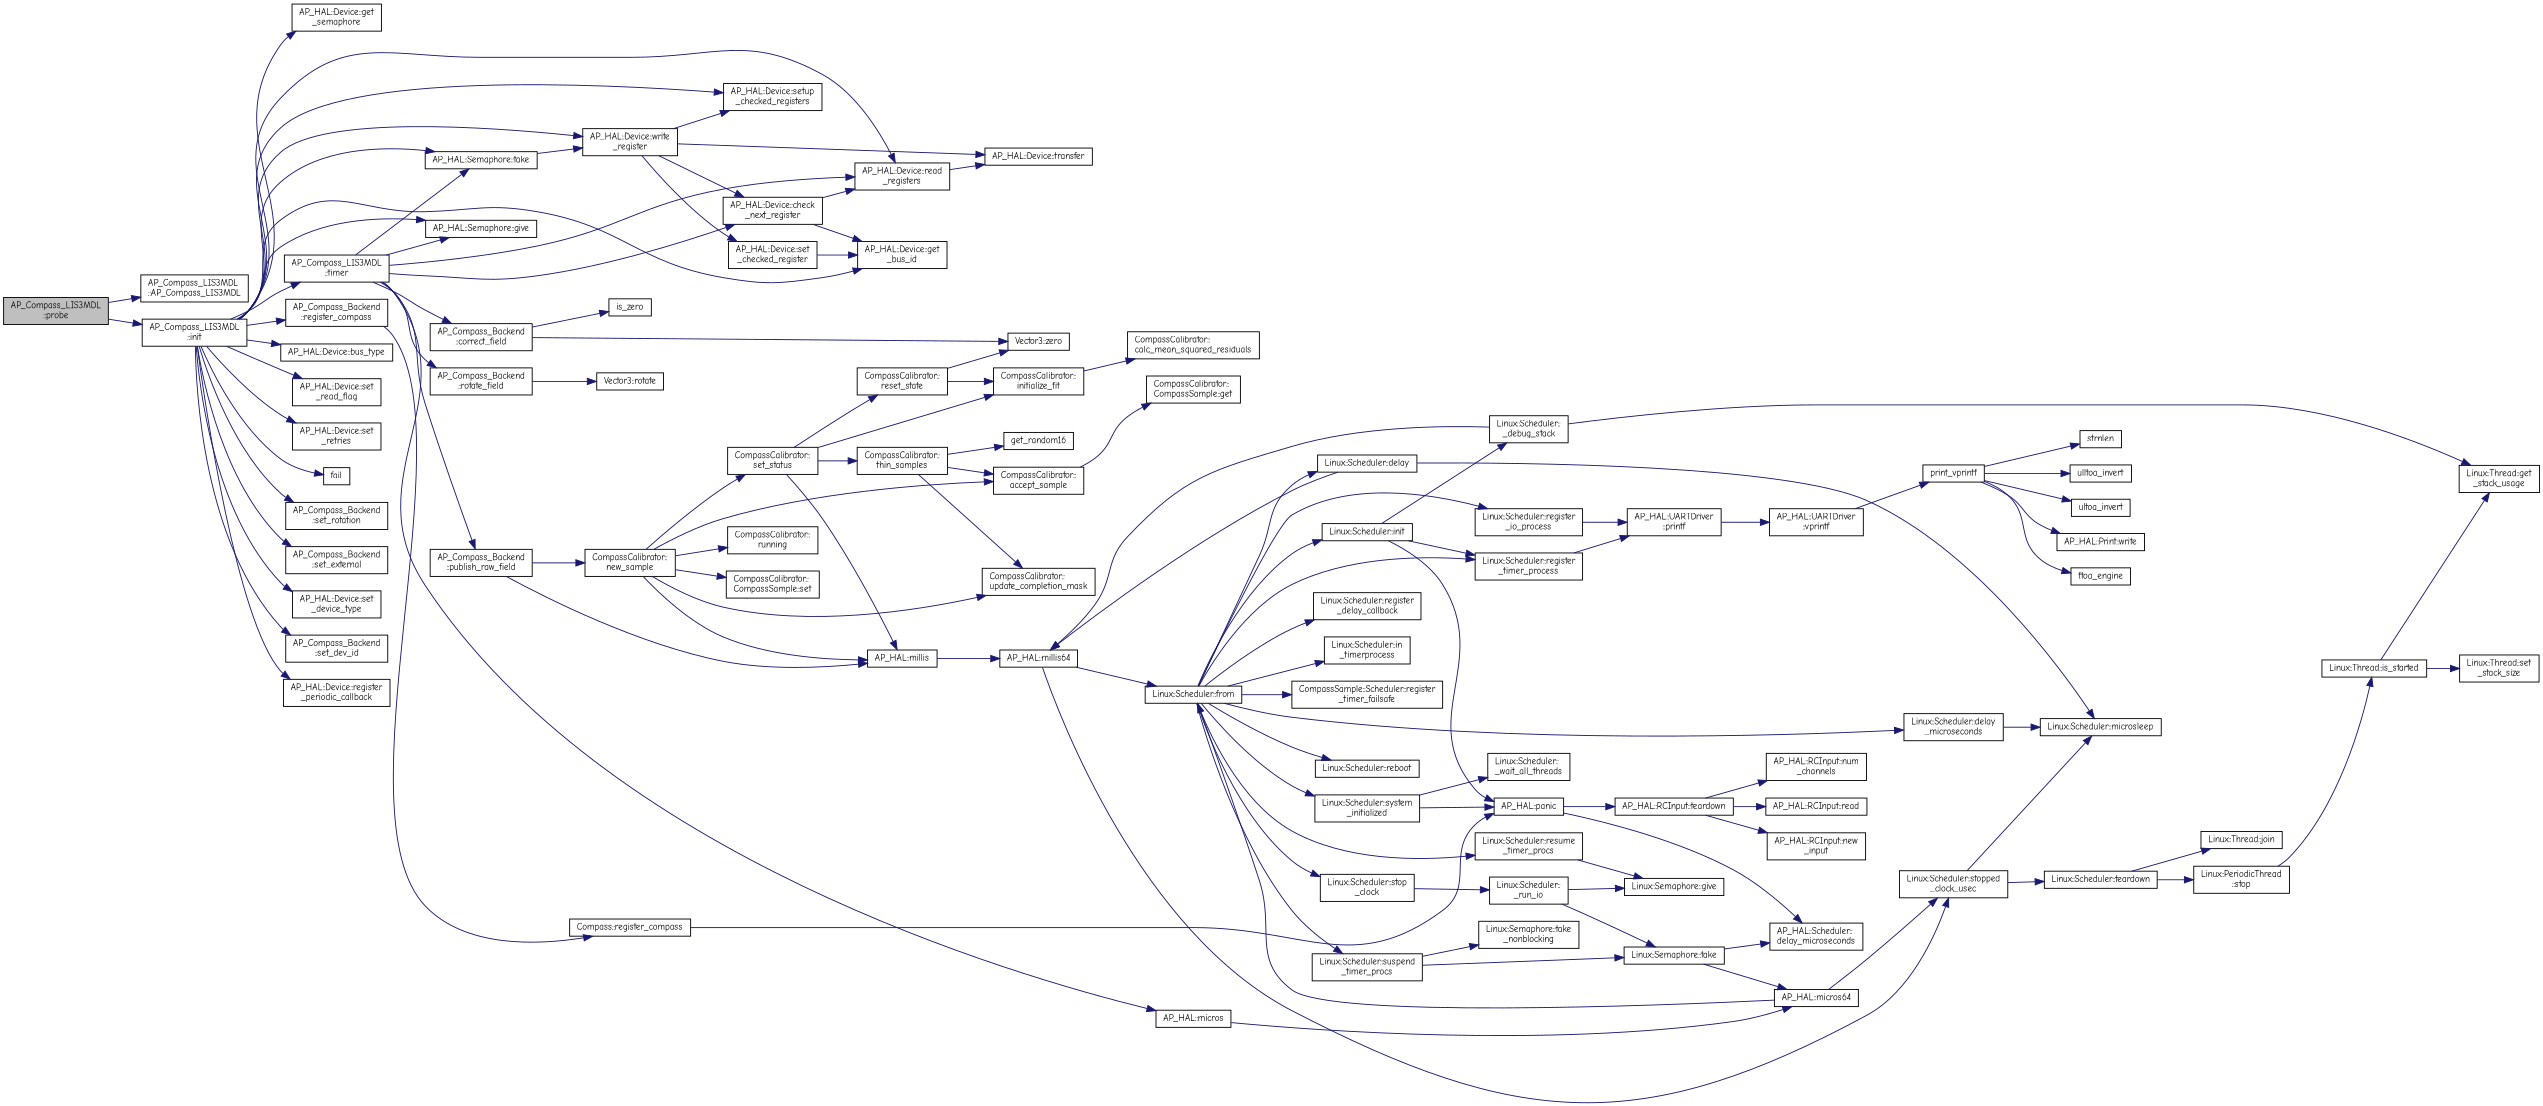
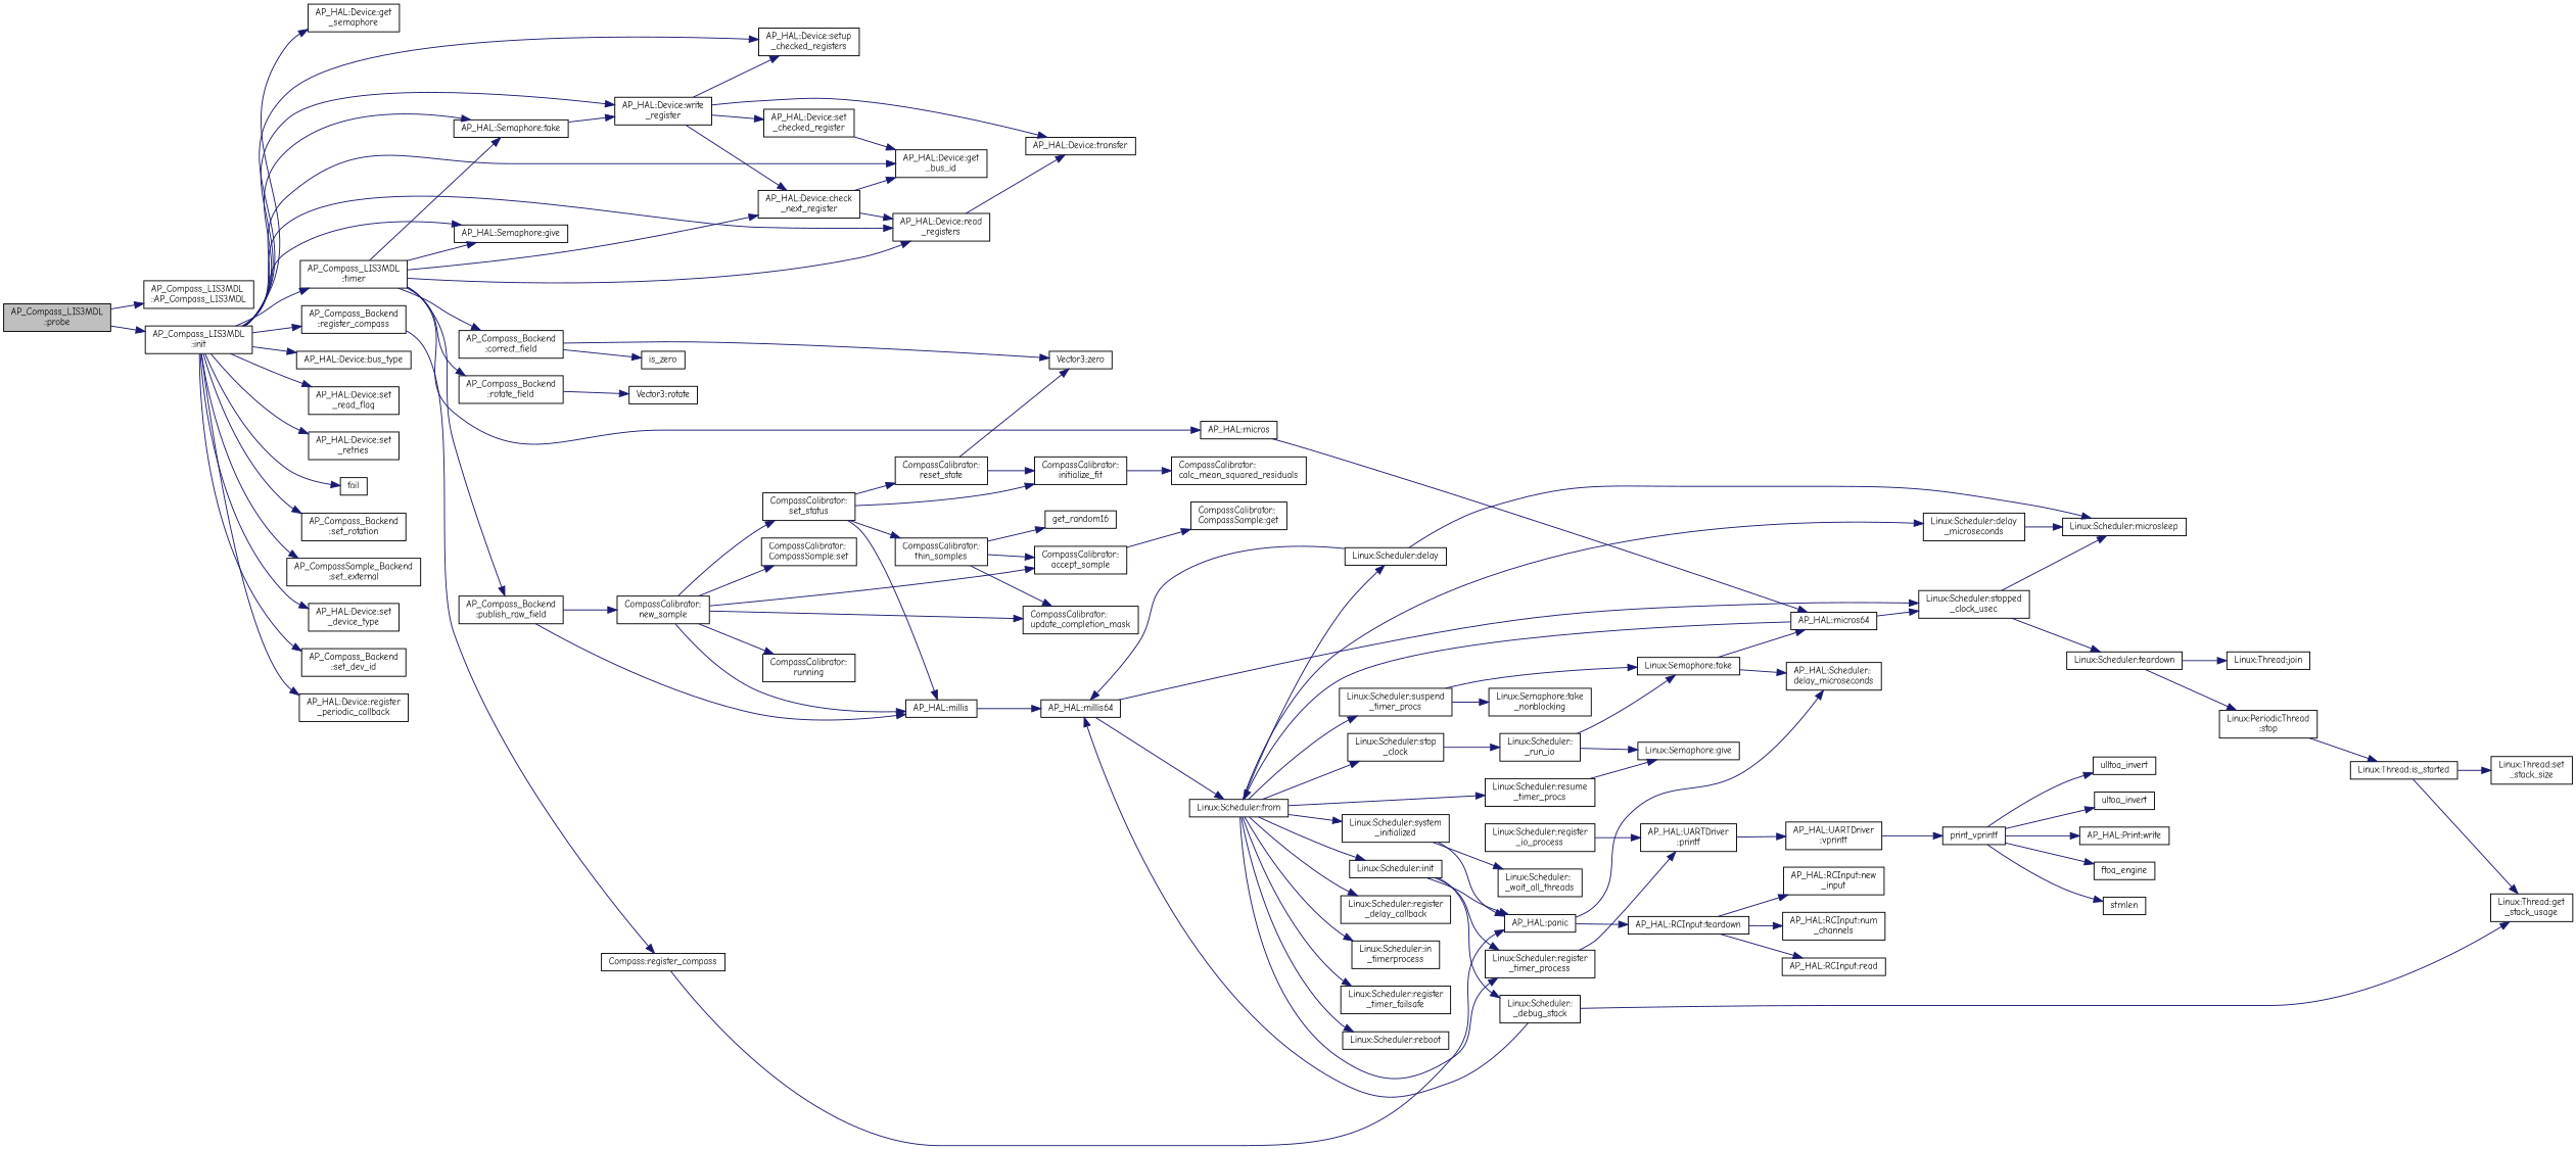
  digraph {
    fontname="Comic Neue"
    rankdir=LR
    node [color=black fillcolor=white fontname="Comic Neue" fontsize=10 shape=record style=filled]
    edge [color=midnightblue fontname="Comic Neue" fontsize=10 labelfontname=Helvetica labelfontsize=10 style=solid]
    n1 [fillcolor=grey75 fontcolor=black height=0.2 label="AP_Compass_LIS3MDL\l::probe" width=0.4]
    n2 [height=0.2 label="AP_Compass_LIS3MDL\l::AP_Compass_LIS3MDL" width=0.4]
    n3 [height=0.2 label="AP_Compass_LIS3MDL\l::init" width=0.4]
    n4 [height=0.2 label="AP_HAL::Device::get\l_semaphore" width=0.4]
    n5 [height=0.2 label="AP_HAL::Semaphore::take" width=0.4]
    n6 [height=0.2 label="AP_HAL::Device::bus_type" width=0.4]
    n7 [height=0.2 label="AP_HAL::Device::set\l_read_flag" width=0.4]
    n8 [height=0.2 label="AP_HAL::Device::set\l_retries" width=0.4]
    n9 [height=0.2 label="AP_HAL::Device::read\l_registers" width=0.4]
    n10 [height=0.2 label=fail width=0.4]
    n11 [height=0.2 label="AP_HAL::Device::setup\l_checked_registers" width=0.4]
    n12 [height=0.2 label="AP_HAL::Device::write\l_register" width=0.4]
    n13 [height=0.2 label="AP_HAL::Device::get\l_bus_id" width=0.4]
    n14 [height=0.2 label="AP_HAL::Semaphore::give" width=0.4]
    n15 [height=0.2 label="AP_Compass_Backend\l::register_compass" width=0.4]
    n16 [height=0.2 label="AP_Compass_Backend\l::set_rotation" width=0.4]
-   n17 [height=0.2 label="AP_Compass_Backend\l::set_external" width=0.4]
+   n17 [height=0.2 label="AP_CompassSample_Backend\l::set_external" width=0.4]
    n18 [height=0.2 label="AP_HAL::Device::set\l_device_type" width=0.4]
    n19 [height=0.2 label="AP_Compass_Backend\l::set_dev_id" width=0.4]
    n20 [height=0.2 label="AP_HAL::Device::register\l_periodic_callback" width=0.4]
    n21 [height=0.2 label="AP_Compass_LIS3MDL\l::timer" width=0.4]
    n22 [height=0.2 label="AP_HAL::Device::transfer" width=0.4]
    n23 [height=0.2 label="AP_HAL::Device::set\l_checked_register" width=0.4]
    n24 [height=0.2 label="AP_HAL::Device::check\l_next_register" width=0.4]
    n25 [height=0.2 label="Compass::register_compass" width=0.4]
    n26 [height=0.2 label="AP_Compass_Backend\l::rotate_field" width=0.4]
    n27 [height=0.2 label="AP_Compass_Backend\l::publish_raw_field" width=0.4]
    n28 [height=0.2 label="AP_HAL::micros" width=0.4]
    n29 [height=0.2 label="AP_Compass_Backend\l::correct_field" width=0.4]
    n30 [height=0.2 label="AP_HAL::panic" width=0.4]
    n31 [height=0.2 label="AP_HAL::RCInput::teardown" width=0.4]
    n32 [height=0.2 label="AP_HAL::Scheduler::\ldelay_microseconds" width=0.4]
    n33 [height=0.2 label="AP_HAL::RCInput::new\l_input" width=0.4]
    n34 [height=0.2 label="AP_HAL::RCInput::num\l_channels" width=0.4]
    n35 [height=0.2 label="AP_HAL::RCInput::read" width=0.4]
    n36 [height=0.2 label="Vector3::rotate" width=0.4]
    n37 [height=0.2 label="AP_HAL::millis" width=0.4]
    n38 [height=0.2 label="CompassCalibrator::\lnew_sample" width=0.4]
    n39 [height=0.2 label="AP_HAL::micros64" width=0.4]
    n40 [height=0.2 label="Vector3::zero" width=0.4]
    n41 [height=0.2 label=is_zero width=0.4]
    n42 [height=0.2 label="AP_HAL::millis64" width=0.4]
    n43 [height=0.2 label="CompassCalibrator::\lset_status" width=0.4]
    n44 [height=0.2 label="CompassCalibrator::\laccept_sample" width=0.4]
    n45 [height=0.2 label="CompassCalibrator::\lupdate_completion_mask" width=0.4]
    n46 [height=0.2 label="CompassCalibrator::\lrunning" width=0.4]
    n47 [height=0.2 label="CompassCalibrator::\lCompassSample::set" width=0.4]
    n48 [height=0.2 label="Linux::Scheduler::from" width=0.4]
    n49 [height=0.2 label="Linux::Scheduler::stopped\l_clock_usec" width=0.4]
    n50 [height=0.2 label="Linux::Scheduler::init" width=0.4]
    n51 [height=0.2 label="Linux::Scheduler::register\l_timer_process" width=0.4]
    n52 [height=0.2 label="Linux::Scheduler::delay" width=0.4]
    n53 [height=0.2 label="Linux::Scheduler::delay\l_microseconds" width=0.4]
    n54 [height=0.2 label="Linux::Scheduler::register\l_delay_callback" width=0.4]
    n55 [height=0.2 label="Linux::Scheduler::register\l_io_process" width=0.4]
    n56 [height=0.2 label="Linux::Scheduler::suspend\l_timer_procs" width=0.4]
    n57 [height=0.2 label="Linux::Scheduler::resume\l_timer_procs" width=0.4]
    n58 [height=0.2 label="Linux::Scheduler::in\l_timerprocess" width=0.4]
-   n59 [height=0.2 label="CompassSample::Scheduler::register\l_timer_failsafe" width=0.4]
+   n59 [height=0.2 label="Linux::Scheduler::register\l_timer_failsafe" width=0.4]
    n60 [height=0.2 label="Linux::Scheduler::system\l_initialized" width=0.4]
    n61 [height=0.2 label="Linux::Scheduler::reboot" width=0.4]
    n62 [height=0.2 label="Linux::Scheduler::stop\l_clock" width=0.4]
    n63 [height=0.2 label="Linux::Scheduler::microsleep" width=0.4]
    n64 [height=0.2 label="Linux::Scheduler::teardown" width=0.4]
    n65 [height=0.2 label="Linux::Scheduler::\l_debug_stack" width=0.4]
    n66 [height=0.2 label="AP_HAL::UARTDriver\l::printf" width=0.4]
    n67 [height=0.2 label="Linux::Semaphore::take" width=0.4]
    n68 [height=0.2 label="Linux::Semaphore::take\l_nonblocking" width=0.4]
    n69 [height=0.2 label="Linux::Semaphore::give" width=0.4]
    n70 [height=0.2 label="Linux::Scheduler::\l_wait_all_threads" width=0.4]
    n71 [height=0.2 label="Linux::Scheduler::\l_run_io" width=0.4]
    n72 [height=0.2 label="Linux::Thread::get\l_stack_usage" width=0.4]
    n73 [height=0.2 label="AP_HAL::UARTDriver\l::vprintf" width=0.4]
    n74 [height=0.2 label=print_vprintf width=0.4]
    n75 [height=0.2 label="AP_HAL::Print::write" width=0.4]
    n76 [height=0.2 label=ftoa_engine width=0.4]
    n77 [height=0.2 label=strnlen width=0.4]
    n78 [height=0.2 label=ulltoa_invert width=0.4]
    n79 [height=0.2 label=ultoa_invert width=0.4]
    n80 [height=0.2 label="Linux::PeriodicThread\l::stop" width=0.4]
    n81 [height=0.2 label="Linux::Thread::join" width=0.4]
    n82 [height=0.2 label="Linux::Thread::is_started" width=0.4]
    n83 [height=0.2 label="Linux::Thread::set\l_stack_size" width=0.4]
    n84 [height=0.2 label="CompassCalibrator::\lreset_state" width=0.4]
    n85 [height=0.2 label="CompassCalibrator::\linitialize_fit" width=0.4]
    n86 [height=0.2 label="CompassCalibrator::\lthin_samples" width=0.4]
    n87 [height=0.2 label="CompassCalibrator::\lCompassSample::get" width=0.4]
    n88 [height=0.2 label="CompassCalibrator::\lcalc_mean_squared_residuals" width=0.4]
    n89 [height=0.2 label=get_random16 width=0.4]
    n1 -> n2
    n1 -> n3
    n3 -> n4
    n3 -> n5
    n3 -> n6
    n3 -> n7
    n3 -> n8
    n3 -> n9
    n3 -> n10
    n3 -> n11
    n3 -> n12
    n3 -> n13
    n3 -> n14
    n3 -> n15
    n3 -> n16
    n3 -> n17
    n3 -> n18
    n3 -> n19
    n3 -> n20
    n3 -> n21
    n5 -> n12
    n9 -> n22
    n12 -> n11
    n12 -> n22
    n12 -> n23
    n12 -> n24
    n15 -> n25
    n21 -> n5
    n21 -> n9
    n21 -> n14
    n21 -> n24
    n21 -> n26
    n21 -> n27
    n21 -> n28
    n21 -> n29
    n23 -> n13
    n24 -> n9
    n24 -> n13
    n25 -> n30
    n26 -> n36
    n27 -> n37
    n27 -> n38
    n28 -> n39
    n29 -> n40
    n29 -> n41
    n30 -> n31
    n30 -> n32
    n31 -> n33
    n31 -> n34
    n31 -> n35
    n37 -> n42
    n38 -> n37
    n38 -> n43
    n38 -> n44
    n38 -> n45
    n38 -> n46
    n38 -> n47
    n39 -> n48
    n39 -> n49
    n42 -> n48
    n42 -> n49
    n43 -> n37
    n43 -> n84
    n43 -> n85
    n43 -> n86
    n44 -> n87
    n48 -> n50
    n48 -> n51
    n48 -> n52
    n48 -> n53
    n48 -> n54
-   n48 -> n55
    n48 -> n56
    n48 -> n57
    n48 -> n58
    n48 -> n59
    n48 -> n60
    n48 -> n61
    n48 -> n62
    n49 -> n63
    n49 -> n64
    n50 -> n30
    n50 -> n51
    n50 -> n65
    n51 -> n66
    n52 -> n42
    n52 -> n63
    n53 -> n63
    n55 -> n66
    n56 -> n67
    n56 -> n68
    n57 -> n69
    n60 -> n30
    n60 -> n70
    n62 -> n71
    n64 -> n80
    n64 -> n81
    n65 -> n42
    n65 -> n72
    n66 -> n73
    n67 -> n32
    n67 -> n39
    n71 -> n67
    n71 -> n69
    n73 -> n74
    n74 -> n75
    n74 -> n76
    n74 -> n77
    n74 -> n78
    n74 -> n79
    n80 -> n82
    n82 -> n72
    n82 -> n83
    n84 -> n40
    n84 -> n85
    n85 -> n88
    n86 -> n44
    n86 -> n45
    n86 -> n89
  }
